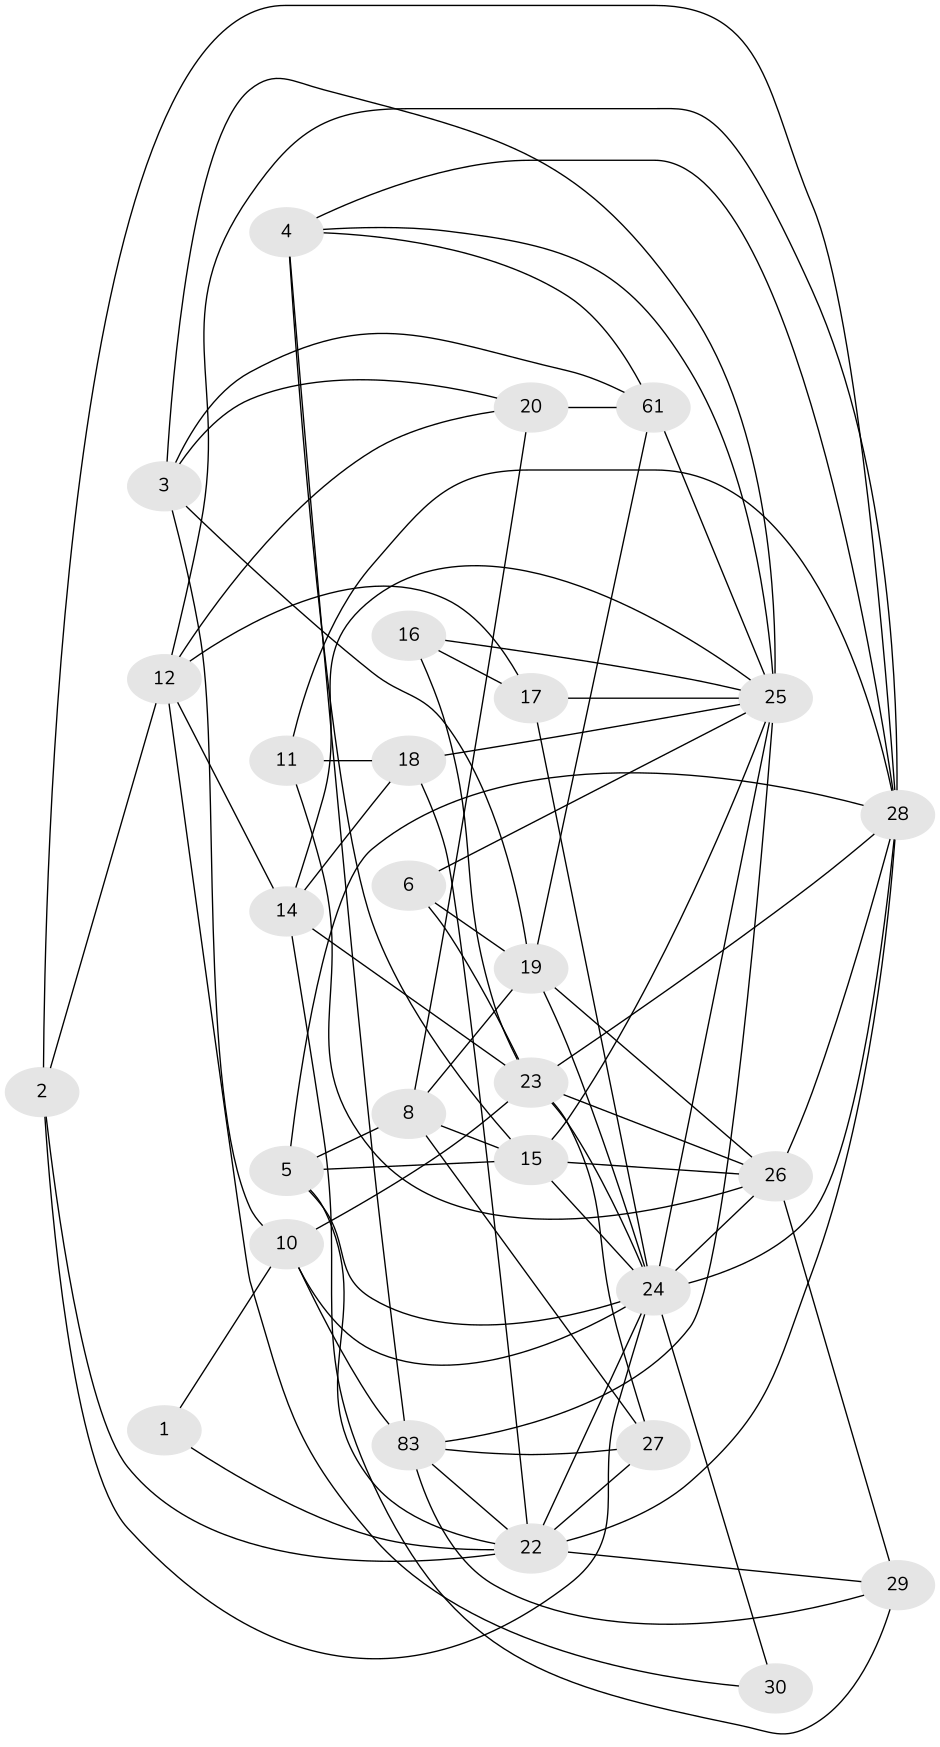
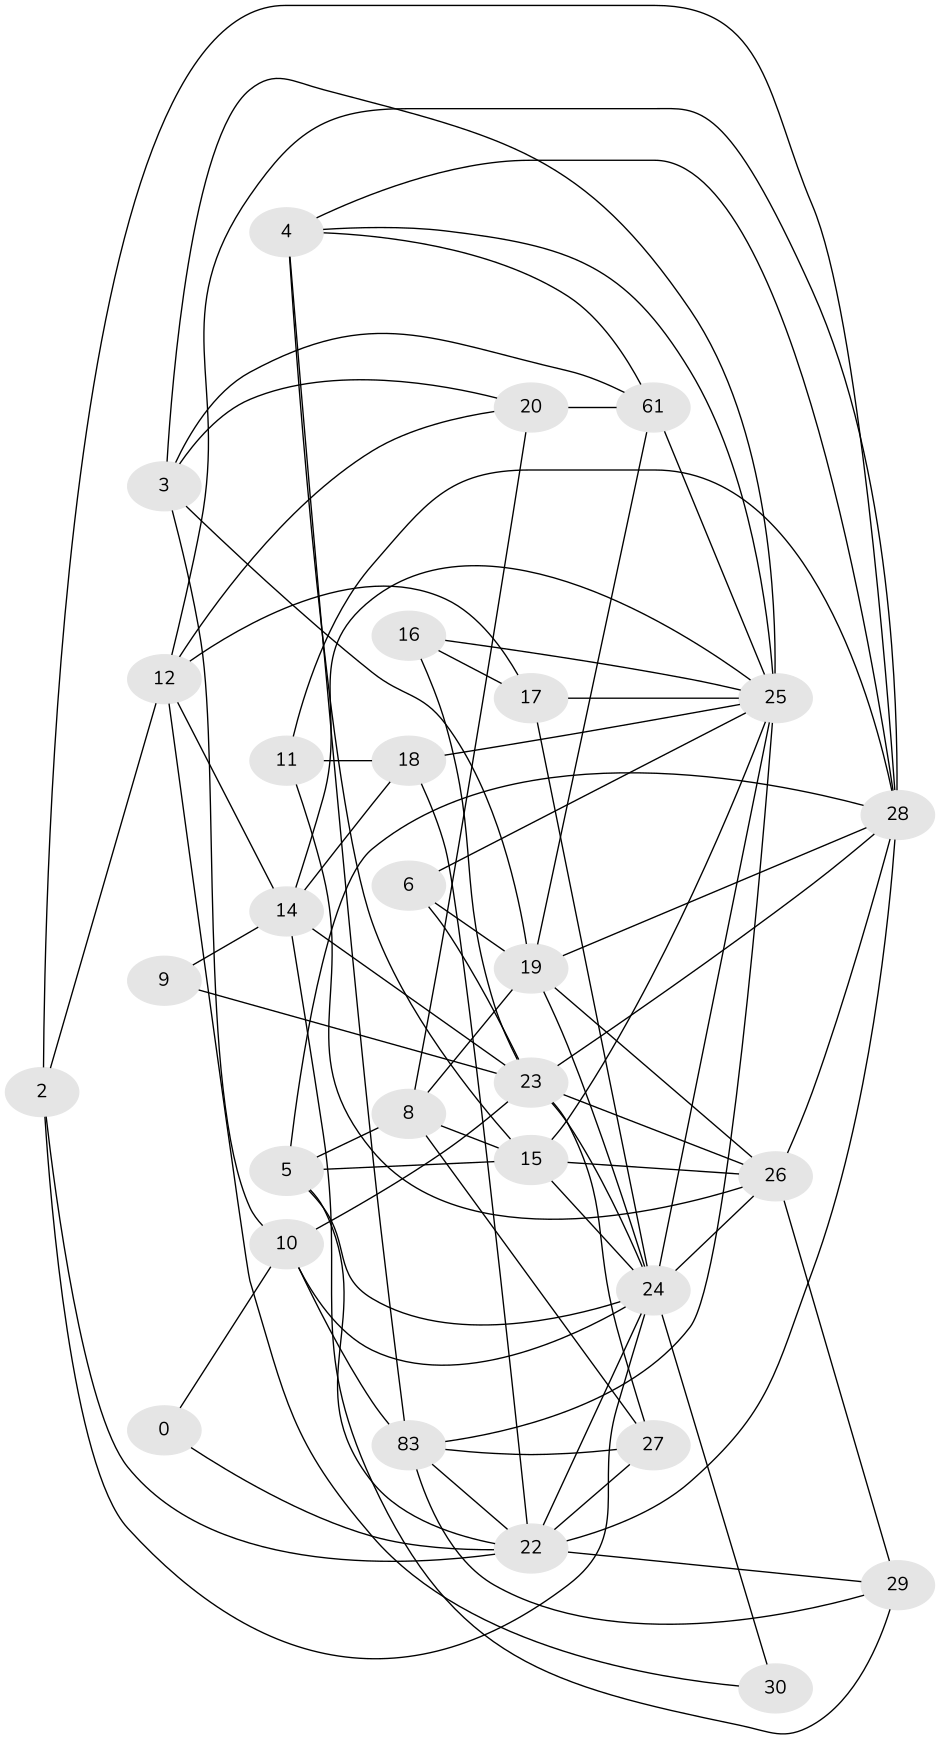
  graph {
    fontname=Nunito
    rankdir=LR
    node [color=gray90 fontname=Nunito style=filled]
    edge [fontname=Nunito weight=1.0]
-   1
+   1 [label=0]
    10
    22
    24
    n5 [label=83]
    23
    28
    29
    27
    2
    12
    20
    14
    30
    17
    25
    26
    3
    19
    n20 [label=61]
    4
    15
    5
    8
    6
+   9
    18
    11
    16
    1 -- 10
    1 -- 22
    10 -- 24
    10 -- n5
    10 -- 23 [weight=2.0]
    22 -- 24
    22 -- 28
    22 -- 29
    22 -- 27
-   24 -- 28
+   19 -- 28
    24 -- 30
    24 -- 25
    24 -- 26
    n5 -- 22
    n5 -- 29
    n5 -- 27
    n5 -- 25
    23 -- 24
    23 -- 28
    23 -- 27
    23 -- 26
    2 -- 22
    2 -- 24
    2 -- 28
    2 -- 12
    12 -- 28
    12 -- 20
    12 -- 14
    12 -- 30
    12 -- 17
    20 -- n20
    14 -- 23
    14 -- 29
    14 -- 25
    14 -- 18
    17 -- 24
    17 -- 25
    26 -- 28
    26 -- 29
    3 -- 10 [weight=2.0]
    3 -- 20
    3 -- 25
    3 -- 19
    3 -- n20
    19 -- 24 [weight=2.0]
    19 -- 26
    19 -- n20
    n20 -- 25
    4 -- n5
    4 -- 28 [weight=2.0]
    4 -- 25
    4 -- n20
    4 -- 15
    15 -- 24
    15 -- 25
    15 -- 26
    5 -- 22
    5 -- 24
    5 -- 28
    5 -- 15
    5 -- 8
    8 -- 27 [weight=2.0]
    8 -- 20
    8 -- 19
    8 -- 15
    6 -- 23
    6 -- 25
    6 -- 19
+   9 -- 23
+   9 -- 14
    18 -- 22
    18 -- 25
    11 -- 28
    11 -- 26
    11 -- 18
    16 -- 23
    16 -- 17
    16 -- 25
  }
